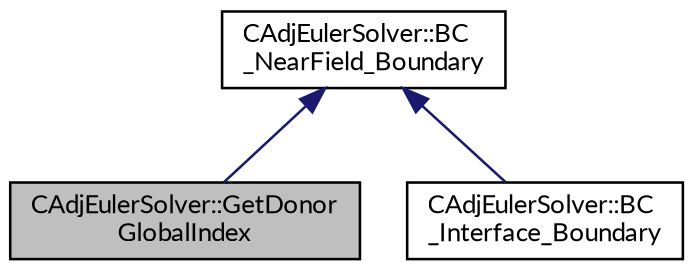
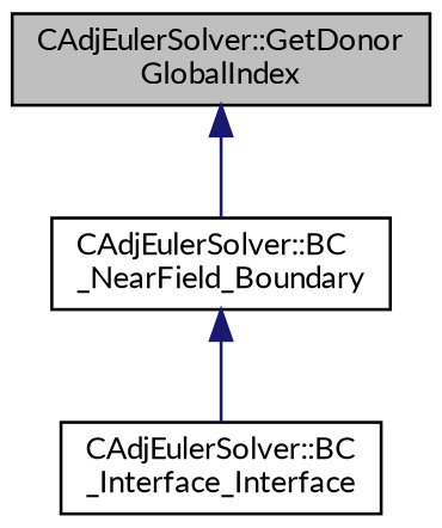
  digraph {
    fontname=Lato
    rankdir=TB
    node [color=black fillcolor=white fontname=Lato fontsize=10 shape=record style=filled]
    edge [color=midnightblue dir=back fontname=Lato fontsize=10 labelfontname=Helvetica labelfontsize=10 style=solid]
    n1 [fillcolor=grey75 fontcolor=black height=0.2 label="CAdjEulerSolver::GetDonor\lGlobalIndex" width=0.4]
    n2 [height=0.2 label="CAdjEulerSolver::BC\l_NearField_Boundary" width=0.4]
-   n3 [height=0.2 label="CAdjEulerSolver::BC\l_Interface_Boundary" width=0.4]
-   n2 -> n1
+   n3 [height=0.2 label="CAdjEulerSolver::BC\l_Interface_Interface" width=0.4]
+   n1 -> n2
    n2 -> n3
  }
